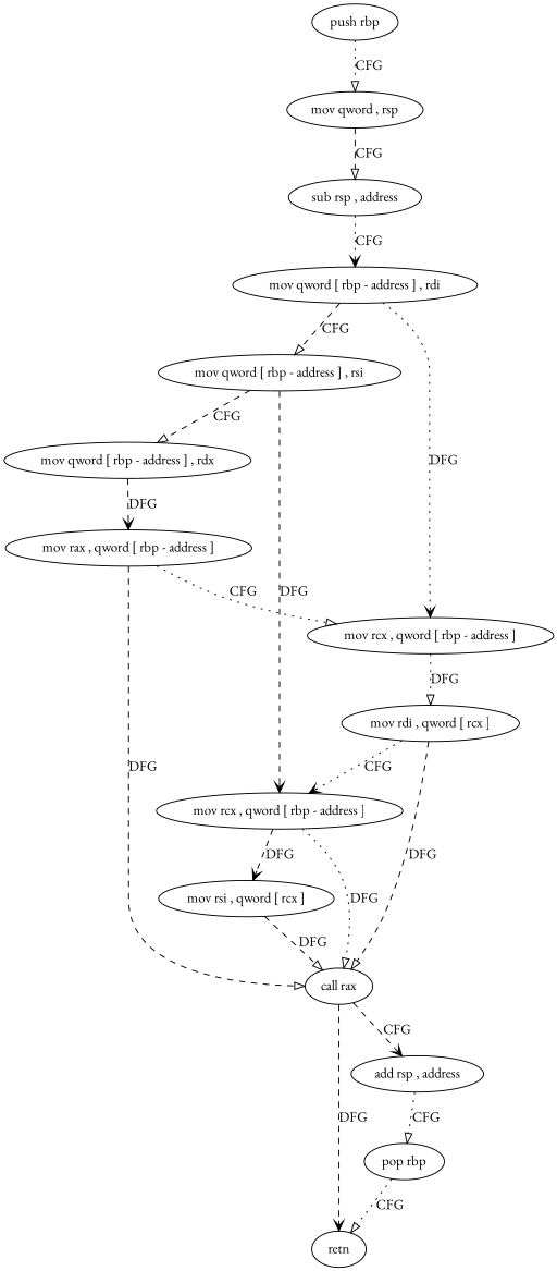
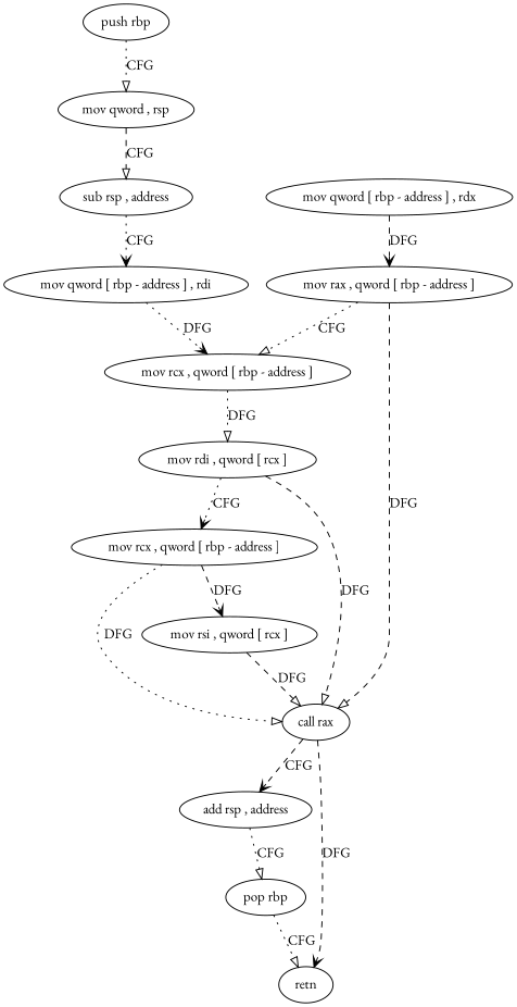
  digraph {
    fontname="EB Garamond"
    node [fontname="EB Garamond"]
    edge [arrowhead=onormal fontname="EB Garamond" style=dashed]
    n1 [label="push rbp"]
    n2 [label="mov qword , rsp"]
    n3 [label="sub rsp , address"]
    n4 [label="mov qword [ rbp - address ] , rdi"]
-   n5 [label="mov qword [ rbp - address ] , rsi"]
    n6 [label="mov rcx , qword [ rbp - address ]"]
    n7 [label="mov qword [ rbp - address ] , rdx"]
    n8 [label="mov rcx , qword [ rbp - address ]"]
    n9 [label="mov rdi , qword [ rcx ]"]
    n10 [label="mov rax , qword [ rbp - address ]"]
    n11 [label="call rax"]
    n12 [label="mov rsi , qword [ rcx ]"]
    n13 [label="add rsp , address"]
    n14 [label=retn]
    n15 [label="pop rbp"]
    n1 -> n2 [label=CFG style=dotted]
    n2 -> n3 [label=CFG]
    n3 -> n4 [arrowhead=vee label=CFG style=dotted]
-   n4 -> n5 [label=CFG]
    n4 -> n6 [arrowhead=vee label=DFG style=dotted]
-   n5 -> n7 [label=CFG]
-   n5 -> n8 [arrowhead=vee label=DFG]
    n6 -> n9 [label=DFG style=dotted]
    n7 -> n10 [arrowhead=vee label=DFG]
    n8 -> n11 [label=DFG style=dotted]
    n8 -> n12 [arrowhead=vee label=DFG]
    n9 -> n8 [arrowhead=vee label=CFG style=dotted]
    n9 -> n11 [label=DFG]
    n10 -> n6 [label=CFG style=dotted]
    n10 -> n11 [label=DFG]
    n11 -> n13 [arrowhead=vee label=CFG]
    n11 -> n14 [arrowhead=vee label=DFG]
    n12 -> n11 [label=DFG]
    n13 -> n15 [label=CFG style=dotted]
    n15 -> n14 [label=CFG style=dotted]
  }
